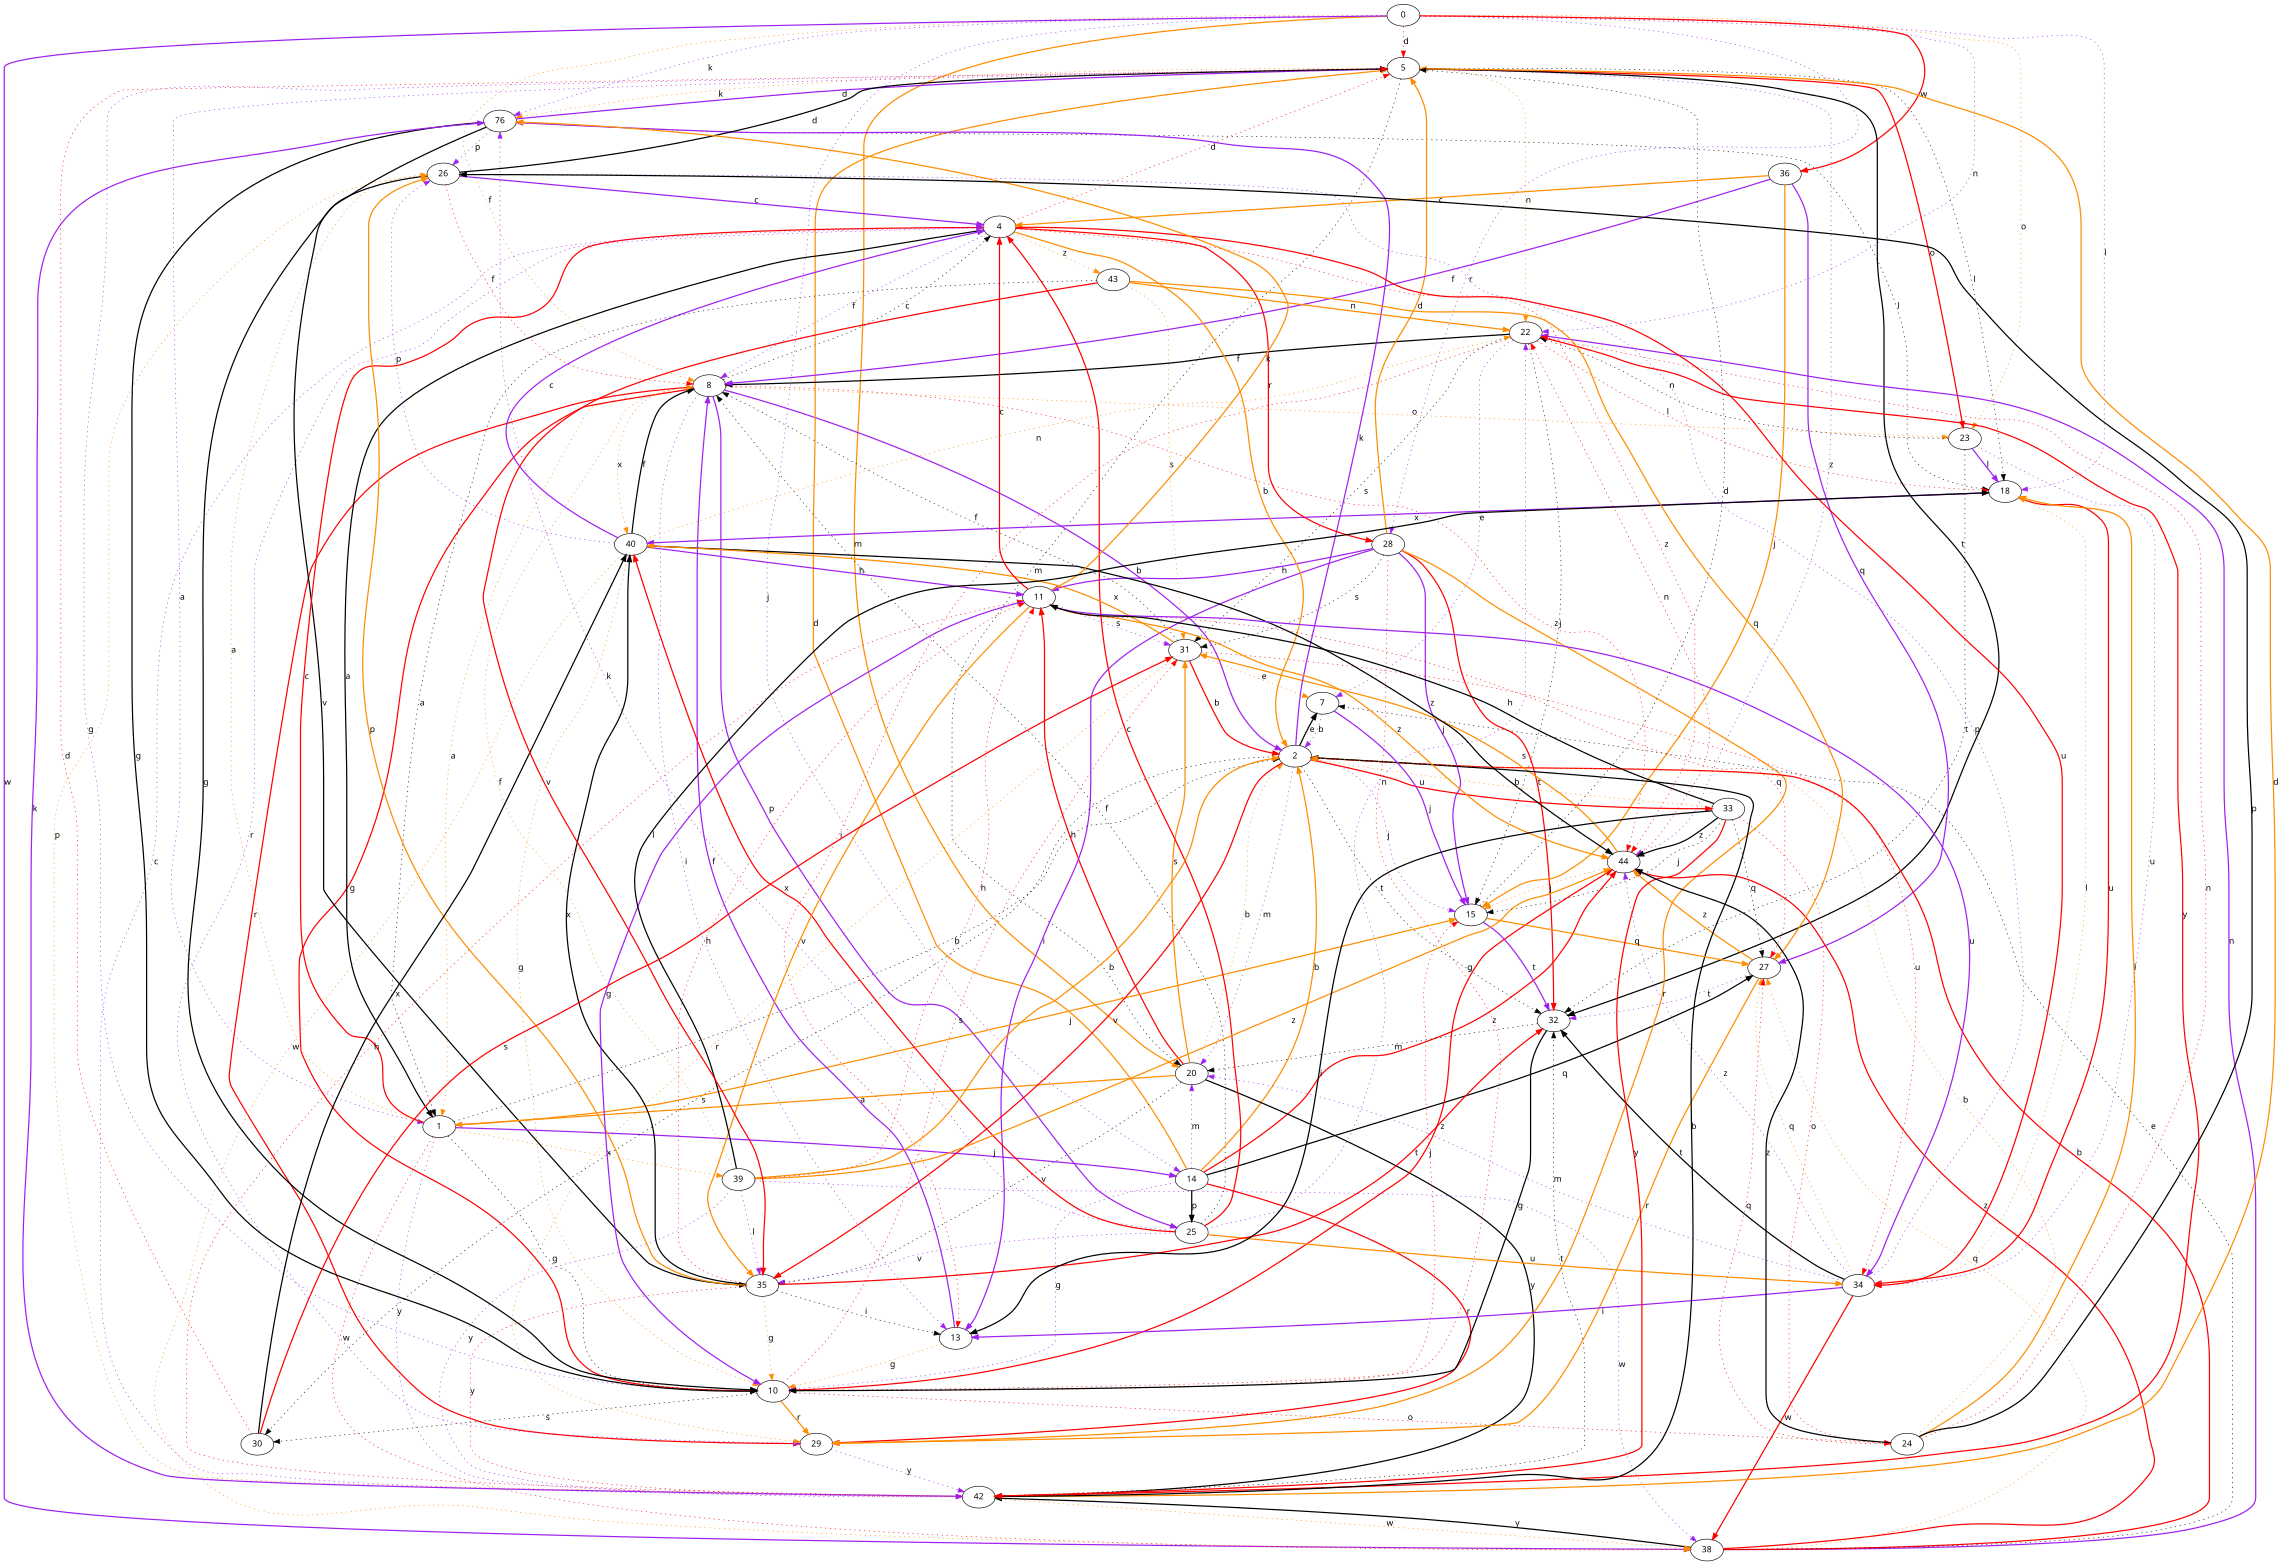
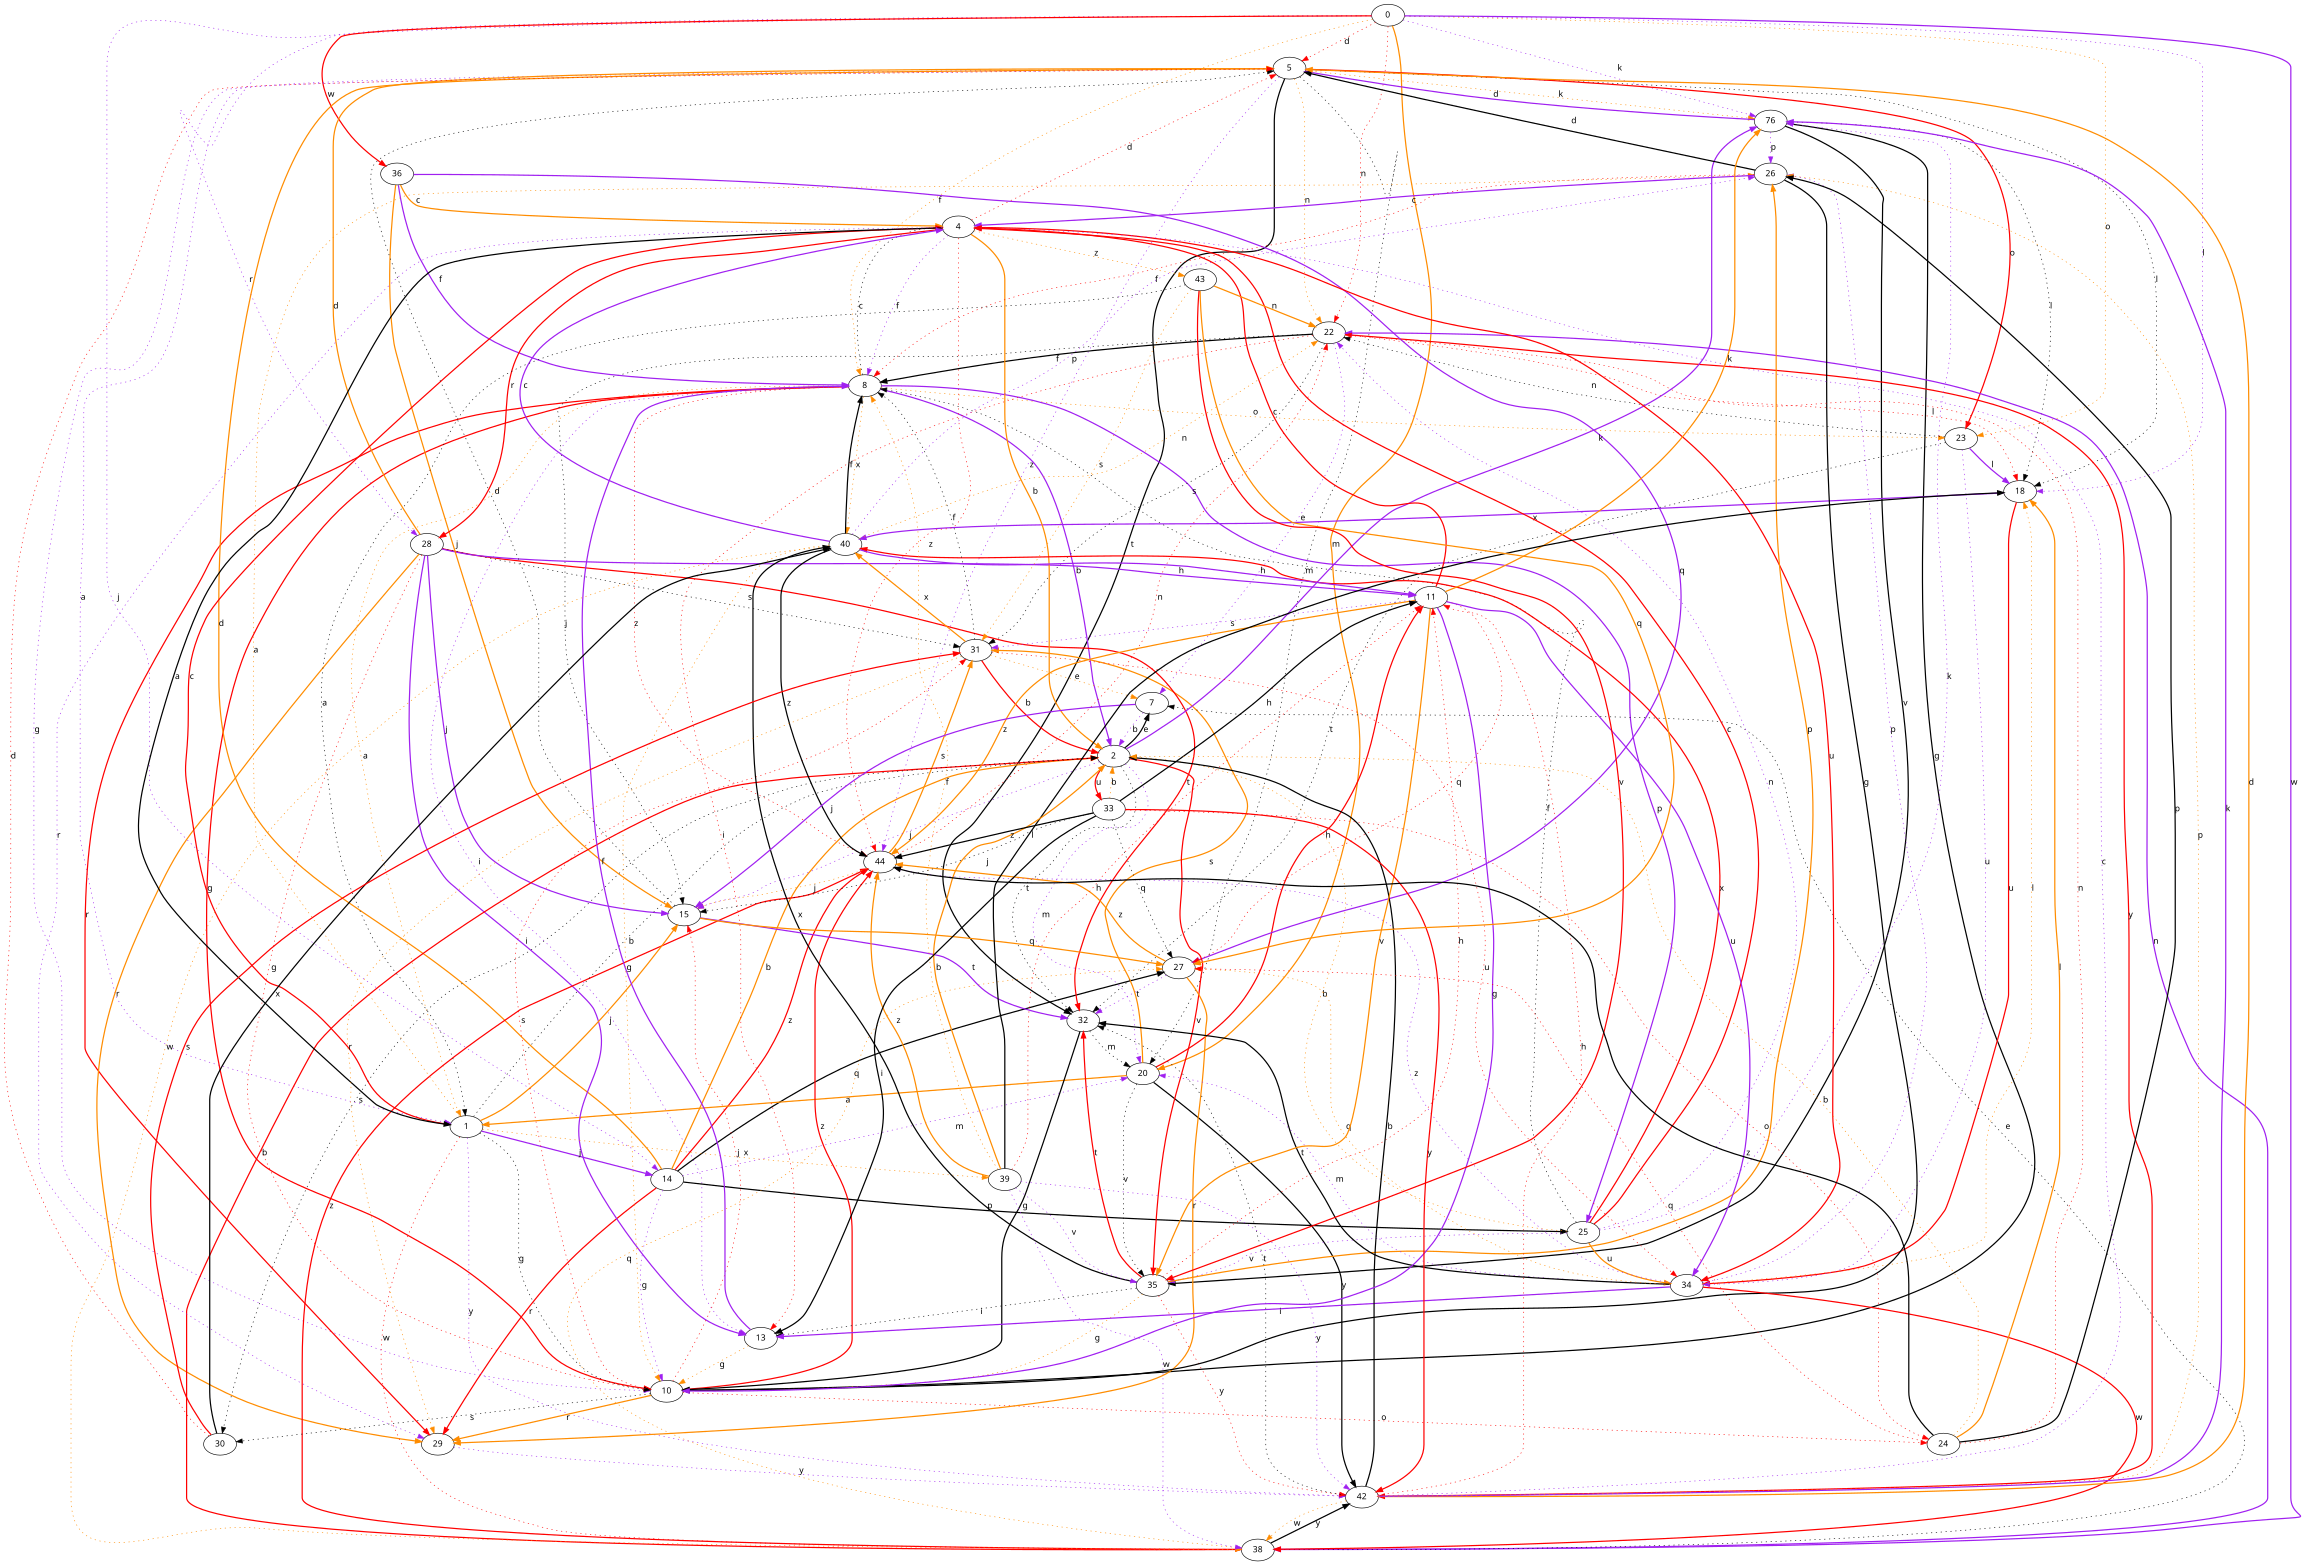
  strict digraph {
    fontname="Noto Sans"
    node [fontname="Noto Sans"]
    edge [color=purple fontname="Noto Sans" style=dotted]
    0
    5
    8
    14
    n5 [label=76]
    18
    20
    22
    23
    28
    36
    38
    1
    10
    32
    44
    2
    4
    29
    13
    25
    40
    27
    35
    26
    34
    42
    31
    11
    15
    7
    39
    30
    33
    43
    24
    0 -> 5 [color=red label=d]
    0 -> 8 [color=darkorange label=f]
    0 -> 14 [label=j]
    0 -> n5 [label=k]
    0 -> 18 [label=l]
    0 -> 20 [color=darkorange label=m style=bold]
-   0 -> 22 [label=n]
+   0 -> 22 [color=red label=n]
    0 -> 23 [color=darkorange label=o]
    0 -> 28 [label=r]
    0 -> 36 [color=red label=w style=bold]
    0 -> 38 [label=w style=bold]
    5 -> n5 [color=darkorange label=k]
    5 -> 18 [color=black label=l]
    5 -> 20 [color=black label=m]
    5 -> 22 [color=darkorange label=n]
    5 -> 23 [color=red label=o style=bold]
    5 -> 1 [label=a]
    5 -> 10 [label=g]
    5 -> 32 [color=black label=t style=bold]
    5 -> 44 [label=z]
    8 -> 23 [color=darkorange label=o]
    8 -> 1 [color=darkorange label=a]
    8 -> 10 [color=red label=g style=bold]
    8 -> 44 [color=red label=z]
    8 -> 2 [label=b style=bold]
    8 -> 4 [color=black label=c]
    8 -> 29 [color=red label=r style=bold]
    8 -> 13 [label=i]
    8 -> 25 [label=p style=bold]
    8 -> 40 [color=darkorange label=x]
    14 -> 5 [color=darkorange label=d style=bold]
    14 -> 20 [label=m]
    14 -> 10 [label=g]
    14 -> 44 [color=red label=z style=bold]
    14 -> 2 [color=darkorange label=b style=bold]
    14 -> 29 [color=red label=r style=bold]
    14 -> 25 [color=black label=p style=bold]
    14 -> 27 [color=black label=q style=bold]
    n5 -> 5 [label=d style=bold]
    n5 -> 18 [color=black label=l]
    n5 -> 10 [color=black label=g style=bold]
    n5 -> 35 [color=black label=v style=bold]
    n5 -> 26 [label=p]
    18 -> 40 [label=x style=bold]
    18 -> 34 [color=red label=u style=bold]
    20 -> 1 [color=darkorange label=a style=bold]
-   20 -> 2 [color=darkorange label=b]
+   25 -> 2 [color=darkorange label=b]
    20 -> 35 [color=black label=v]
    20 -> 42 [color=black label=y style=bold]
    20 -> 31 [color=darkorange label=s style=bold]
    20 -> 11 [color=red label=h style=bold]
    22 -> 8 [color=black label=f style=bold]
    22 -> 18 [color=red label=l]
    22 -> 13 [color=red label=i]
    22 -> 42 [color=red label=y style=bold]
    22 -> 31 [color=black label=s]
    22 -> 15 [color=black label=j]
    22 -> 7 [label=e]
    23 -> 18 [label=l style=bold]
    23 -> 22 [color=black label=n]
    23 -> 32 [color=black label=t]
    23 -> 34 [label=u]
    28 -> 5 [color=darkorange label=d style=bold]
    28 -> 10 [color=red label=g]
    28 -> 32 [color=red label=t style=bold]
    28 -> 29 [color=darkorange label=r style=bold]
    28 -> 13 [label=i style=bold]
    28 -> 31 [color=black label=s]
    28 -> 11 [label=h style=bold]
    28 -> 15 [label=j style=bold]
    36 -> 8 [label=f style=bold]
    36 -> 4 [color=darkorange label=c style=bold]
    36 -> 27 [label=q style=bold]
    36 -> 15 [color=darkorange label=j style=bold]
    38 -> 22 [label=n style=bold]
    38 -> 44 [color=red label=z style=bold]
    38 -> 2 [color=red label=b style=bold]
    38 -> 27 [color=darkorange label=q]
    38 -> 42 [color=black label=y style=bold]
    38 -> 7 [color=black label=e]
    1 -> 14 [label=j style=bold]
    1 -> 38 [color=red label=w]
    1 -> 10 [color=black label=g]
    1 -> 2 [color=black label=b]
    1 -> 4 [color=red label=c style=bold]
    1 -> 26 [color=darkorange label=a]
    1 -> 42 [label=y]
    1 -> 15 [color=darkorange label=j style=bold]
    1 -> 39 [color=darkorange label=x]
    10 -> 44 [color=red label=z style=bold]
    10 -> 29 [color=darkorange label=r style=bold]
    10 -> 31 [color=red label=s]
    10 -> 15 [color=red label=j]
    10 -> 30 [color=black label=s]
    10 -> 24 [color=red label=o]
    32 -> 20 [color=black label=m]
    32 -> 10 [color=black label=g style=bold]
    44 -> 22 [color=red label=n]
    44 -> 31 [color=darkorange label=s style=bold]
    44 -> 15 [color=darkorange label=j]
    2 -> n5 [label=k style=bold]
    2 -> 20 [label=m]
    2 -> 32 [color=black label=t]
    2 -> 35 [color=red label=v style=bold]
    2 -> 15 [label=j]
    2 -> 7 [color=black label=e style=bold]
    2 -> 30 [color=black label=s]
    2 -> 33 [color=red label=u style=bold]
    4 -> 5 [color=red label=d]
    4 -> 8 [label=f]
    4 -> 28 [color=red label=r style=bold]
    4 -> 1 [color=black label=a style=bold]
    4 -> 44 [color=red label=z]
    4 -> 2 [color=darkorange label=b style=bold]
    4 -> 29 [label=r]
    4 -> 34 [color=red label=u style=bold]
    4 -> 43 [color=darkorange label=z]
    29 -> 42 [label=y]
    13 -> 8 [label=f style=bold]
    13 -> 10 [color=darkorange label=g]
    25 -> 8 [color=black label=f]
    25 -> n5 [label=k]
    25 -> 22 [label=n]
    25 -> 4 [color=red label=c style=bold]
    25 -> 40 [color=red label=x style=bold]
    25 -> 35 [label=v]
    25 -> 34 [color=darkorange label=u style=bold]
    40 -> 8 [color=black label=f style=bold]
    40 -> 22 [color=darkorange label=n]
    40 -> 38 [color=darkorange label=w]
    40 -> 10 [color=darkorange label=g]
    40 -> 44 [color=black label=z style=bold]
    40 -> 4 [label=c style=bold]
    40 -> 26 [label=p]
    40 -> 11 [label=h style=bold]
    27 -> 32 [label=t]
    27 -> 44 [color=darkorange label=z style=bold]
    27 -> 29 [color=darkorange label=r style=bold]
    35 -> 10 [color=darkorange label=g]
    35 -> 32 [color=red label=t style=bold]
    35 -> 13 [color=black label=i]
    35 -> 40 [color=black label=x style=bold]
    35 -> 26 [color=darkorange label=p style=bold]
    35 -> 42 [color=red label=y]
    35 -> 11 [color=red label=h]
    26 -> 5 [color=black label=d style=bold]
    26 -> 8 [color=red label=f]
    26 -> 10 [color=black label=g style=bold]
    26 -> 4 [label=c style=bold]
    34 -> 18 [color=darkorange label=l]
    34 -> 20 [label=m]
    34 -> 38 [color=red label=w style=bold]
    34 -> 32 [color=black label=t style=bold]
    34 -> 44 [label=z]
    34 -> 13 [label=i style=bold]
    34 -> 27 [color=darkorange label=q]
    34 -> 26 [label=p]
    42 -> 5 [color=darkorange label=d style=bold]
    42 -> n5 [label=k style=bold]
    42 -> 38 [color=darkorange label=w]
    42 -> 32 [color=black label=t]
    42 -> 2 [color=black label=b style=bold]
    42 -> 4 [label=c]
    42 -> 26 [color=darkorange label=p]
    42 -> 11 [color=red label=h]
    31 -> 8 [color=black label=f]
    31 -> 2 [color=red label=b style=bold]
    31 -> 29 [color=darkorange label=r]
    31 -> 40 [color=darkorange label=x style=bold]
    31 -> 34 [color=red label=u]
    31 -> 7 [color=darkorange label=e]
    11 -> n5 [color=darkorange label=k style=bold]
    11 -> 10 [label=g style=bold]
    11 -> 44 [color=darkorange label=z style=bold]
    11 -> 4 [color=red label=c style=bold]
    11 -> 27 [color=red label=q]
    11 -> 35 [color=darkorange label=v style=bold]
    11 -> 34 [label=u style=bold]
    11 -> 31 [label=s]
    15 -> 5 [color=black label=d]
    15 -> 32 [label=t style=bold]
    15 -> 27 [color=darkorange label=q style=bold]
    7 -> 2 [label=b]
    7 -> 15 [label=j style=bold]
    39 -> 8 [color=darkorange label=f]
    39 -> 18 [color=black label=l style=bold]
    39 -> 38 [label=w]
    39 -> 44 [color=darkorange label=z style=bold]
    39 -> 2 [color=darkorange label=b style=bold]
-   39 -> 35 [label=l]
+   39 -> 35 [label=v]
    39 -> 42 [label=y]
    39 -> 11 [color=red label=h]
    30 -> 5 [color=red label=d]
    30 -> 40 [color=black label=x style=bold]
    30 -> 31 [color=red label=s style=bold]
    33 -> 44 [color=black label=z style=bold]
    33 -> 2 [color=darkorange label=b]
    33 -> 13 [color=black label=i style=bold]
    33 -> 27 [color=black label=q]
    33 -> 42 [color=red label=y style=bold]
    33 -> 11 [color=black label=h style=bold]
    33 -> 15 [color=black label=j]
    33 -> 24 [color=red label=o]
    43 -> 22 [color=darkorange label=n style=bold]
    43 -> 1 [color=black label=a]
    43 -> 27 [color=darkorange label=q style=bold]
    43 -> 35 [color=red label=v style=bold]
    43 -> 31 [color=darkorange label=s]
    24 -> 18 [color=darkorange label=l style=bold]
    24 -> 22 [color=red label=n]
    24 -> 44 [color=black label=z style=bold]
    24 -> 2 [color=darkorange label=b]
    24 -> 27 [color=red label=q]
    24 -> 26 [color=black label=p style=bold]
  }
